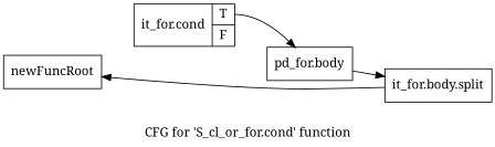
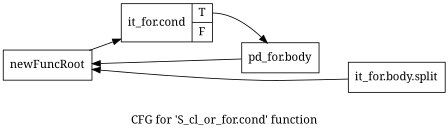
  digraph {
    fontname="Noto Serif"
    label="CFG for 'S_cl_or_for.cond' function"
    rankdir=LR
    node [fontname="Noto Serif" shape=record]
    edge [fontname="Noto Serif"]
    n1 [label="{newFuncRoot}"]
    n2 [label="{it_for.cond|{<s0>T|<s1>F}}"]
    n3 [label="{pd_for.body}"]
    n4 [label="{it_for.body.split}"]
+   n1 -> n2
    n2 -> n3 [tailport=s0]
-   n3 -> n4
+   n3 -> n1
    n4 -> n1
  }
